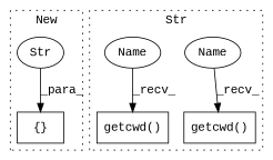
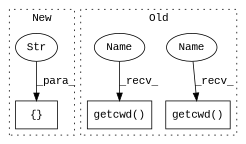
  digraph {
    fontname="Liberation Mono"
    node [a=75 l=11 s=2176 shape=box fontname="Liberation Mono"]
    edge [fontname="Liberation Mono"]
    n1 [a=59 l="1,0" label="{}" s="3825,3830"]
    n2 [a=66 l=4 label=Str s=3826 shape=ellipse]
    n3 [label="getcwd()"]
    n4 [label="getcwd()" s=2062]
    n5 [a=87 l=2 label=Name shape=ellipse]
    n6 [a=87 l=2 label=Name s=2062 shape=ellipse]
    subgraph cluster_1 {
      label=New
      style=dotted
      n1
      n2
    }
    subgraph cluster_2 {
-     label=Str
+     label=Old
      style=dotted
      n3
      n4
      n5
      n6
    }
    n2 -> n1 [label=_para_]
    n5 -> n3 [label=_recv_]
    n6 -> n4 [label=_recv_]
  }
